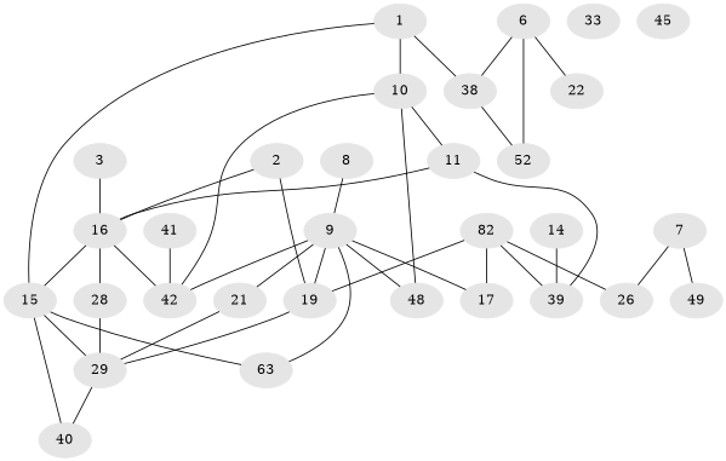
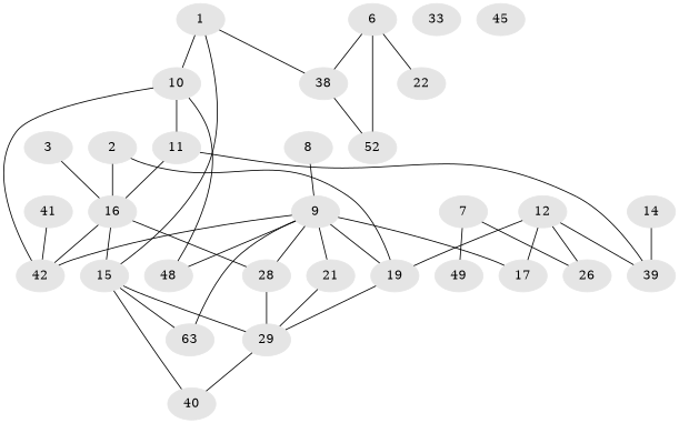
  graph {
    node [color=gray90 style=filled]
    1 [super="+4"]
    10 [super="+51"]
    15 [super="+32"]
    38
    42 [super="+47"]
    48
    11 [super="+16"]
    n8 [label=63]
    29 [super="+31"]
    40
    52 [super="+53"]
    2 [super="+5"]
    n13 [label=16 super="+24"]
    19 [super="+25"]
    28
    3 [super="+37"]
    6 [super="+20"]
    22 [super="+50"]
    7 [super="+36"]
    26
    49
    8 [super="+30"]
    9 [super="+27"]
    17
    21 [super="+44"]
    39 [super="+46"]
-   12 [super="+34" label=82]
+   12 [super="+34"]
    14 [super="+18"]
    33
    41
    45
    1 -- 10 [weight=2]
    1 -- 15
    1 -- 38
    10 -- 42
    10 -- 48
    10 -- 11
    15 -- n8
    15 -- 29
    15 -- 40
    38 -- 52
    11 -- n13
    11 -- 39
    29 -- 40
    2 -- n13
    2 -- 19
    n13 -- 15
    n13 -- 42
    n13 -- 28
    19 -- 29
    28 -- 29
    3 -- n13
    6 -- 38
    6 -- 52 [weight=3]
    6 -- 22
    7 -- 26
    7 -- 49
    8 -- 9
    9 -- 42
    9 -- 48
    9 -- n8
    9 -- 19 [weight=2]
+   9 -- 28
    9 -- 17
    9 -- 21 [weight=2]
    21 -- 29
    12 -- 19
    12 -- 26
    12 -- 17
    12 -- 39
    14 -- 39
    41 -- 42
  }
